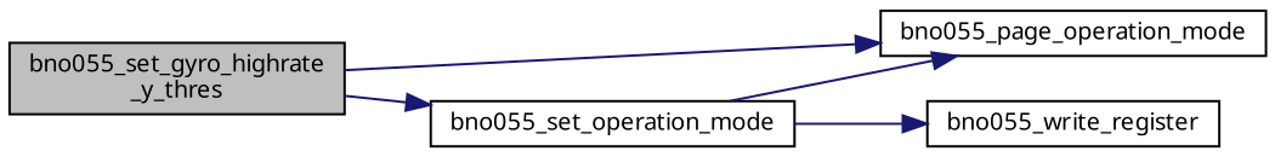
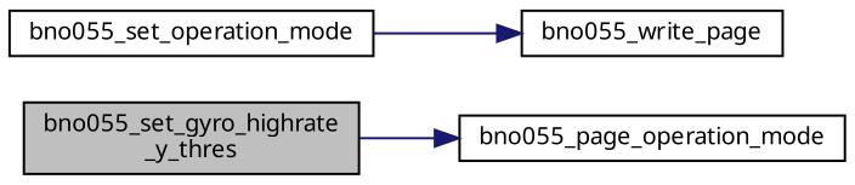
  digraph {
    fontname="Noto Sans"
    rankdir=LR
    node [color=black fillcolor=white fontname="Noto Sans" fontsize=10 shape=record style=filled]
    edge [color=midnightblue fontname="Noto Sans" fontsize=10 labelfontname=Helvetica labelfontsize=10 style=solid]
    n1 [fillcolor=grey75 fontcolor=black height=0.2 label="bno055_set_gyro_highrate\l_y_thres" width=0.4]
    n2 [height=0.2 label=bno055_page_operation_mode width=0.4]
    n3 [height=0.2 label=bno055_set_operation_mode width=0.4]
-   n4 [height=0.2 label=bno055_write_register width=0.4]
+   n4 [height=0.2 label=bno055_write_page width=0.4]
    n1 -> n2
-   n1 -> n3
-   n3 -> n2
    n3 -> n4
  }
